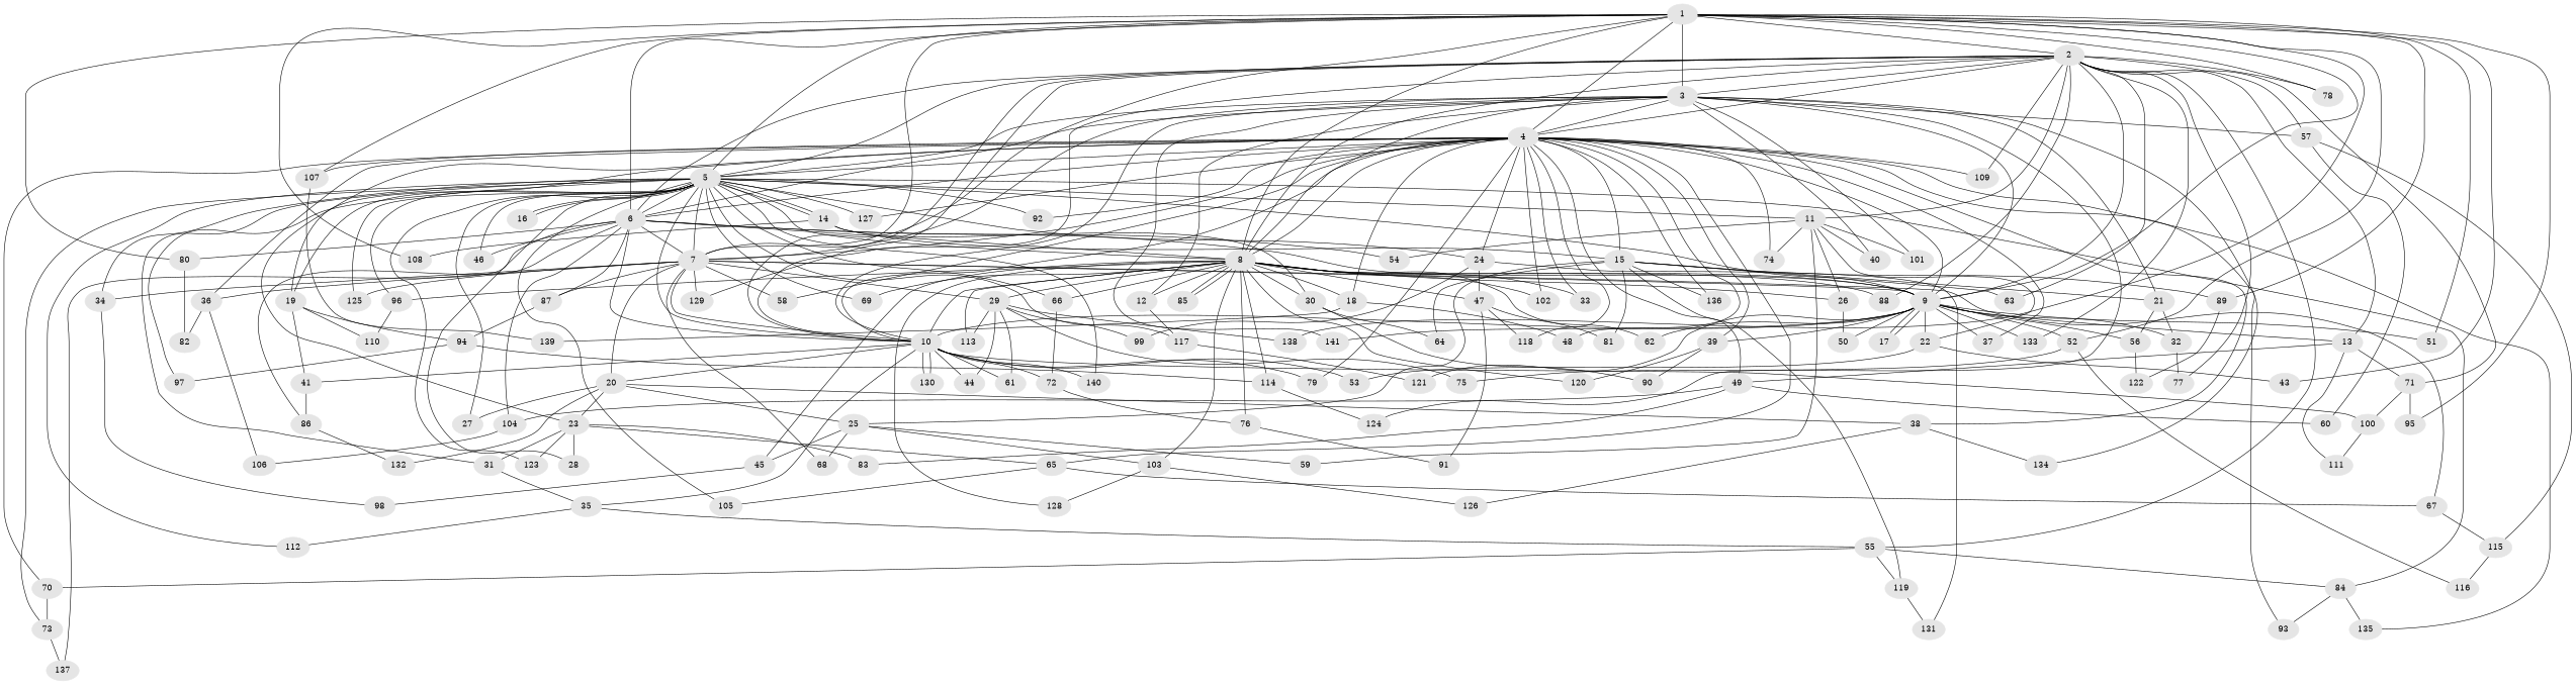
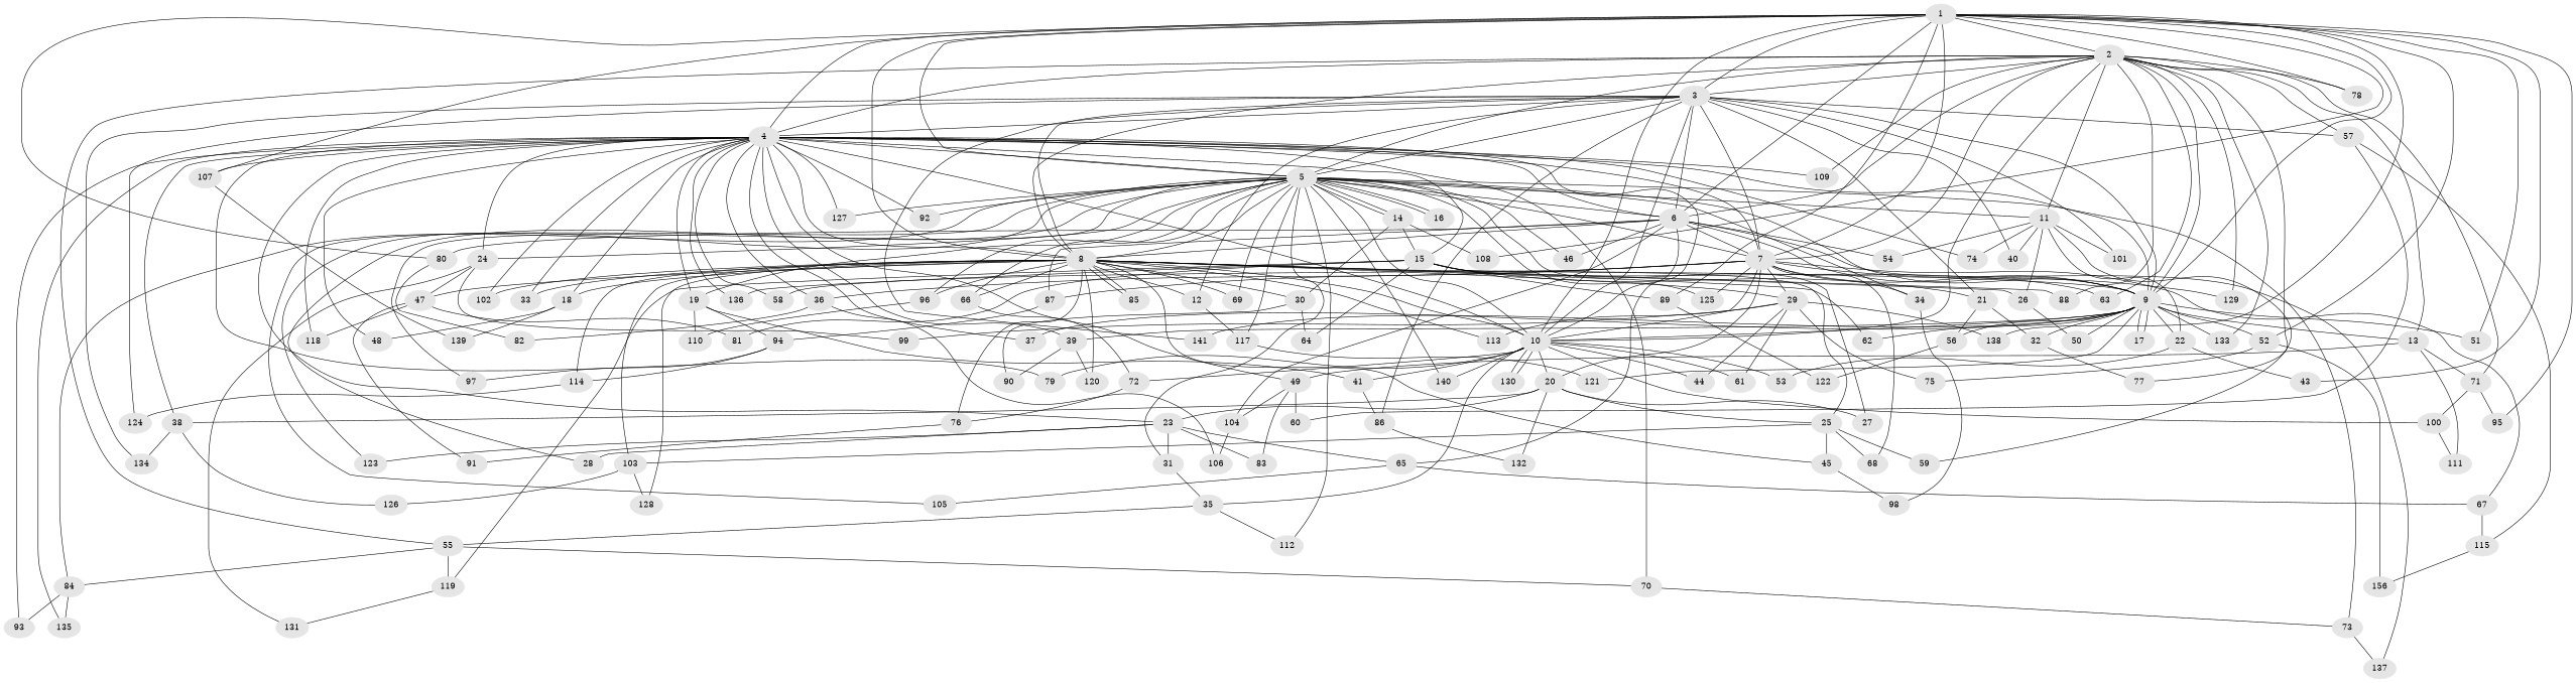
  graph {
    node [color=gray90 style=filled]
    1
    2
    3
    4
    5
    6
    7
    8
    9
    10
    43
    51
    52
    78
    80
    89
    95
    107
    108
    138
    11
    13
    55
    57
    63
    71
    77
    88
    109
    129
    133
    12
    21
    40
    86
    101
    124
    134
    141
    15
    18
    19
    23
    24
    33
    36
    37
    38
    39
    48
    49
    58
    65
    70
    74
    79
    92
    93
    102
    118
    127
    135
    136
    14
    16
    27
    28
    31
    34
    46
    66
    69
    73
    84
    96
    97
    105
    112
    117
    123
    125
    140
    54
    87
    104
    137
    20
    29
    67
    68
    26
    30
    45
    47
    62
    76
    85
    103
    113
    114
    120
    128
    17
    22
    32
    50
    56
    121
    35
    41
    44
    53
    61
    72
    100
    130
    75
-   116
+   116 [label=156]
    82
    122
    139
    59
    111
    119
    60
    115
    132
    25
    64
    81
    94
    110
    83
    99
    131
    106
    126
    90
    98
    91
    1 -- 2
    1 -- 3
    1 -- 4
    1 -- 5
    1 -- 6
    1 -- 7
    1 -- 8
    1 -- 9
    1 -- 10
    1 -- 43
    1 -- 51
    1 -- 52
    1 -- 78
    1 -- 80
    1 -- 89
    1 -- 95
    1 -- 107
    1 -- 108
    1 -- 138
    2 -- 3
    2 -- 4
    2 -- 5
    2 -- 6
    2 -- 7
    2 -- 8
    2 -- 9
    2 -- 10
    2 -- 78
    2 -- 11
    2 -- 13
    2 -- 55
    2 -- 57
    2 -- 63
    2 -- 71
    2 -- 77
    2 -- 88
    2 -- 109
    2 -- 129
    2 -- 133
    3 -- 4
    3 -- 5
    3 -- 6
    3 -- 7
    3 -- 8
    3 -- 9
    3 -- 10
    3 -- 57
    3 -- 12
    3 -- 21
    3 -- 40
-   6 -- 86
+   3 -- 86
    3 -- 101
    3 -- 124
    3 -- 134
    3 -- 141
    4 -- 5
    4 -- 6
    4 -- 7
    4 -- 8
    4 -- 9
    4 -- 10
    4 -- 107
    4 -- 109
    4 -- 15
    4 -- 18
    4 -- 19
    4 -- 23
    4 -- 24
    4 -- 33
    4 -- 36
    4 -- 37
    4 -- 38
    4 -- 39
    4 -- 48
    4 -- 49
    4 -- 58
    4 -- 65
    4 -- 70
    4 -- 74
    4 -- 79
    4 -- 92
    4 -- 93
    4 -- 102
    4 -- 118
    4 -- 127
    4 -- 135
    4 -- 136
    5 -- 6
    5 -- 7
    5 -- 8
    5 -- 9
    5 -- 10
    5 -- 11
    5 -- 19
    5 -- 24
    5 -- 92
    5 -- 127
    5 -- 14
    5 -- 14
    5 -- 16
    5 -- 16
    5 -- 27
    5 -- 28
    5 -- 31
    5 -- 34
    5 -- 46
    5 -- 66
    5 -- 69
    5 -- 73
    5 -- 84
    5 -- 96
    5 -- 97
    5 -- 105
    5 -- 112
    5 -- 117
    5 -- 123
    5 -- 125
    5 -- 140
    6 -- 7
    6 -- 8
    6 -- 9
    6 -- 10
    6 -- 80
    6 -- 46
    6 -- 54
    6 -- 87
    6 -- 104
    6 -- 137
    7 -- 9
    7 -- 10
    7 -- 129
    7 -- 36
    7 -- 58
    7 -- 34
    7 -- 125
    7 -- 87
    7 -- 20
    7 -- 29
    7 -- 67
    7 -- 68
    8 -- 9
    8 -- 10
    8 -- 88
    8 -- 12
    8 -- 18
    8 -- 33
    8 -- 102
    8 -- 66
    8 -- 69
    8 -- 96
    8 -- 29
    8 -- 26
    8 -- 30
    8 -- 45
    8 -- 47
    8 -- 62
    8 -- 76
    8 -- 85
    8 -- 85
    8 -- 103
    8 -- 113
    8 -- 114
    8 -- 120
    8 -- 128
    9 -- 10
    9 -- 51
    9 -- 52
    9 -- 13
    9 -- 133
    9 -- 141
    9 -- 37
    9 -- 39
    9 -- 62
    9 -- 17
    9 -- 17
    9 -- 22
    9 -- 32
    9 -- 50
    9 -- 56
    9 -- 121
    10 -- 79
    10 -- 140
    10 -- 20
    10 -- 35
    10 -- 41
    10 -- 44
    10 -- 53
    10 -- 61
    10 -- 72
    10 -- 100
    10 -- 130
    10 -- 130
    52 -- 75
    52 -- 116
    80 -- 82
    89 -- 122
    107 -- 139
    11 -- 40
    11 -- 101
    11 -- 74
    11 -- 54
    11 -- 26
    11 -- 22
    11 -- 59
    13 -- 71
    13 -- 49
    13 -- 111
    55 -- 70
    55 -- 84
    55 -- 119
    57 -- 60
    57 -- 115
    71 -- 95
    71 -- 100
    12 -- 117
    21 -- 32
    21 -- 56
    86 -- 132
    15 -- 89
    15 -- 63
    15 -- 21
    15 -- 136
    15 -- 119
    15 -- 25
    15 -- 64
    15 -- 81
    18 -- 48
    18 -- 139
    19 -- 41
    19 -- 94
    19 -- 110
    23 -- 65
    23 -- 28
    23 -- 31
    23 -- 123
    23 -- 83
    24 -- 47
    24 -- 99
    24 -- 131
    36 -- 82
    36 -- 106
    38 -- 134
    38 -- 126
    39 -- 120
    39 -- 90
    49 -- 104
    49 -- 60
    49 -- 83
    65 -- 105
    65 -- 67
    70 -- 73
    14 -- 108
    14 -- 15
    14 -- 30
    31 -- 35
    34 -- 98
    66 -- 72
    73 -- 137
    84 -- 93
    84 -- 135
    96 -- 110
    117 -- 121
    87 -- 94
    104 -- 106
    20 -- 23
    20 -- 38
    20 -- 27
    20 -- 132
    20 -- 25
    29 -- 138
    29 -- 113
    29 -- 44
    29 -- 61
    29 -- 75
    29 -- 99
    67 -- 115
    26 -- 50
    30 -- 64
    30 -- 90
    45 -- 98
    47 -- 118
    47 -- 81
    47 -- 91
    76 -- 91
    103 -- 128
    103 -- 126
    114 -- 124
    22 -- 43
    22 -- 53
    32 -- 77
    56 -- 122
    35 -- 55
    35 -- 112
    41 -- 86
    72 -- 76
    100 -- 111
    119 -- 131
    115 -- 116
    25 -- 68
    25 -- 45
    25 -- 103
    25 -- 59
    94 -- 97
    94 -- 114
  }
